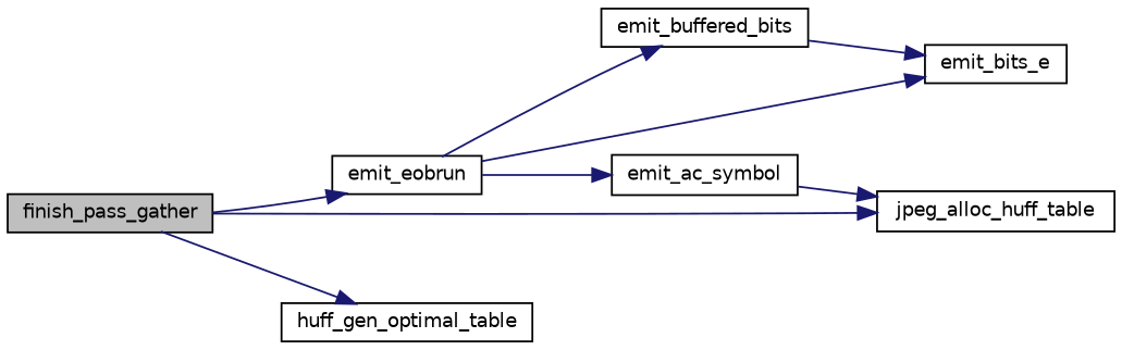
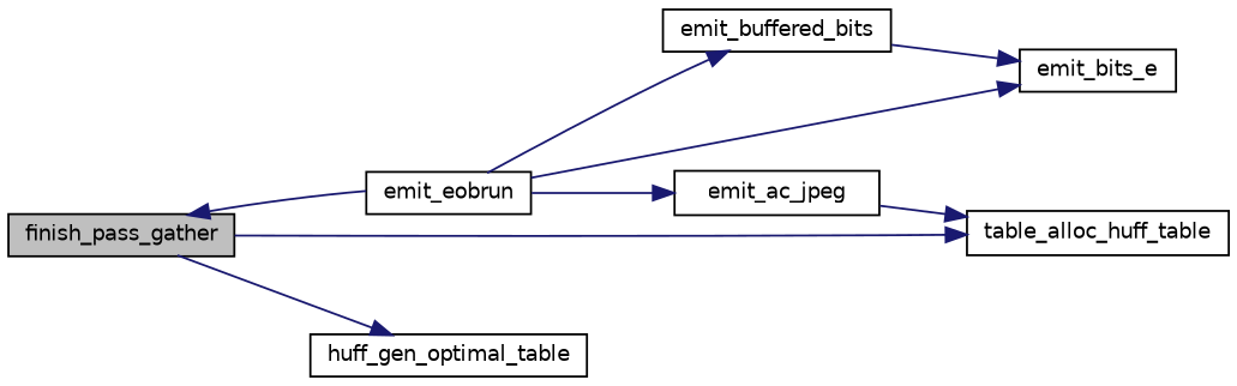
  digraph {
    rankdir=LR
    node [color=black fontname=Helvetica fontsize=10 shape=record]
    edge [color=midnightblue fontname=Helvetica fontsize=10 labelfontname=Helvetica labelfontsize=10 style=solid]
    n1 [fillcolor=grey75 fontcolor=black height=0.2 label=finish_pass_gather style=filled width=0.4]
    n2 [height=0.2 label=emit_eobrun width=0.4]
-   n3 [height=0.2 label=jpeg_alloc_huff_table width=0.4]
+   n3 [height=0.2 label=table_alloc_huff_table width=0.4]
    n4 [height=0.2 label=huff_gen_optimal_table width=0.4]
-   n5 [height=0.2 label=emit_ac_symbol width=0.4]
+   n5 [height=0.2 label=emit_ac_jpeg width=0.4]
    n6 [height=0.2 label=emit_bits_e width=0.4]
    n7 [height=0.2 label=emit_buffered_bits width=0.4]
-   n1 -> n2
+   n2 -> n1
    n1 -> n3
    n1 -> n4
    n2 -> n5
    n2 -> n6
    n2 -> n7
    n5 -> n3
    n7 -> n6
  }
